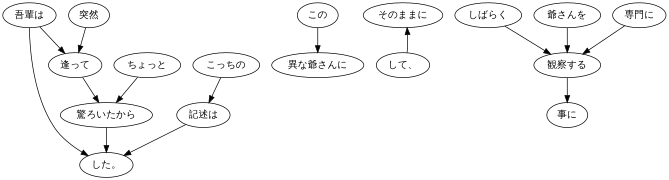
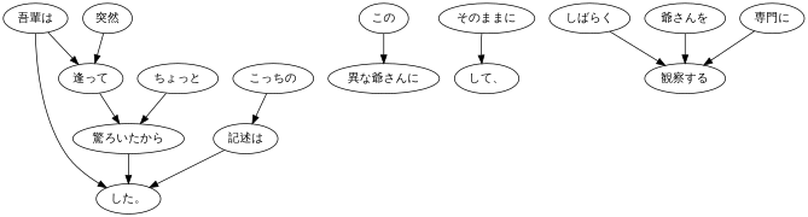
  digraph {
    fontname="Roboto Mono"
    node [fontname="Roboto Mono"]
    edge [fontname="Roboto Mono"]
    n1 [label="吾輩は"]
    n2 [label="した。"]
    n3 [label="逢って"]
    n4 [label="突然"]
    n5 [label="驚ろいたから"]
    n6 [label="この"]
    n7 [label="異な爺さんに"]
    n8 [label="ちょっと"]
    n9 [label="こっちの"]
    n10 [label="記述は"]
    n11 [label="そのままに"]
    n12 [label="して、"]
    n13 [label="観察する"]
-   n14 [label="事に"]
    n15 [label="しばらく"]
    n16 [label="爺さんを"]
    n17 [label="専門に"]
    n1 -> n2
    n1 -> n3
    n3 -> n5
    n4 -> n3
    n5 -> n2
    n6 -> n7
    n8 -> n5
    n9 -> n10
    n10 -> n2
-   n12 -> n11
-   n13 -> n14
+   n11 -> n12
    n15 -> n13
    n16 -> n13
    n17 -> n13
  }
